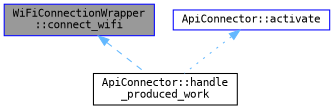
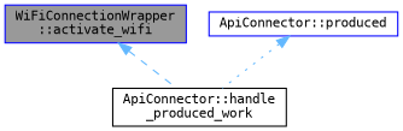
  digraph {
    fontname="DejaVu Sans Mono"
    rankdir=TB
    node [color=blue fillcolor=white fontname="DejaVu Sans Mono" fontsize=10 shape=box style=filled]
    edge [color=steelblue1 dir=back fontname="DejaVu Sans Mono" fontsize=10 labelfontname=Helvetica labelfontsize=10]
-   n1 [fillcolor=grey60 fontcolor=black height=0.2 label="WiFiConnectionWrapper\l::connect_wifi" width=0.4]
+   n1 [fillcolor=grey60 fontcolor=black height=0.2 label="WiFiConnectionWrapper\l::activate_wifi" width=0.4]
    n2 [color=black height=0.2 label="ApiConnector::handle\l_produced_work" width=0.4]
-   n3 [height=0.2 label="ApiConnector::activate" width=0.4]
+   n3 [height=0.2 label="ApiConnector::produced" width=0.4]
    n1 -> n2 [style=dashed]
    n3 -> n2 [style=dotted]
  }
